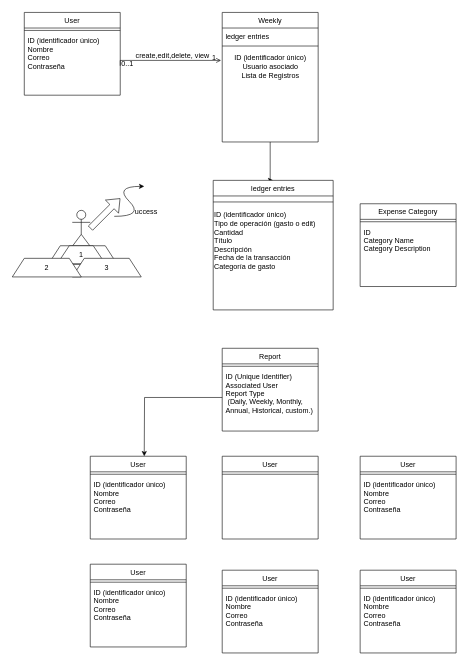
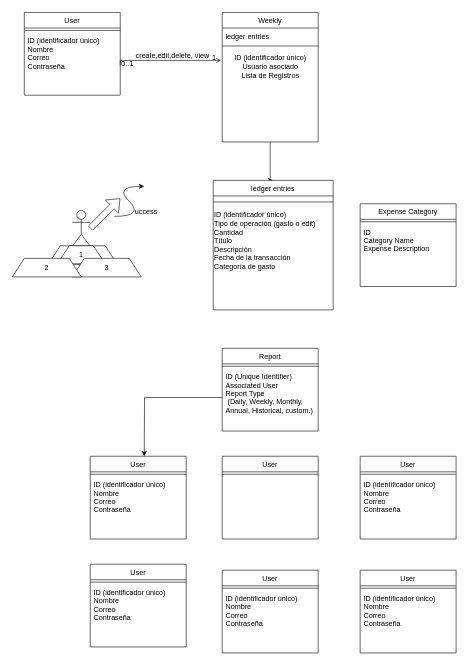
  <mxCell id="0" />
  <mxCell id="1" parent="0" />
  <mxCell id="2" value="User" style="swimlane;fontStyle=0;align=center;verticalAlign=top;childLayout=stackLayout;horizontal=1;startSize=26;horizontalStack=0;resizeParent=1;resizeLast=0;collapsible=1;marginBottom=0;rounded=0;shadow=0;strokeWidth=1;" parent="1" vertex="1"><mxGeometry x="40" y="20" width="160" height="138" as="geometry"><mxRectangle x="130" y="380" width="160" height="26" as="alternateBounds" /></mxGeometry></mxCell>
  <mxCell id="3" value="" style="line;html=1;strokeWidth=1;align=left;verticalAlign=middle;spacingTop=-1;spacingLeft=3;spacingRight=3;rotatable=0;labelPosition=right;points=[];portConstraint=eastwest;" parent="2" vertex="1"><mxGeometry y="26" width="160" height="8" as="geometry" /></mxCell>
  <mxCell id="4" value="ID (identificador único)&#10;Nombre&#10;Correo&#10;Contraseña" style="text;align=left;verticalAlign=top;spacingLeft=4;spacingRight=4;overflow=hidden;rotatable=0;points=[[0,0.5],[1,0.5]];portConstraint=eastwest;rounded=0;shadow=0;html=0;" parent="2" vertex="1"><mxGeometry y="34" width="160" height="96" as="geometry" /></mxCell>
  <mxCell id="5" style="edgeStyle=orthogonalEdgeStyle;rounded=0;orthogonalLoop=1;jettySize=auto;html=1;entryX=0.5;entryY=0;entryDx=0;entryDy=0;" parent="1" source="6" target="14" edge="1"><mxGeometry relative="1" as="geometry"><Array as="points"><mxPoint x="450" y="300" /></Array></mxGeometry></mxCell>
  <mxCell id="6" value="Weekly" style="swimlane;fontStyle=0;align=center;verticalAlign=top;childLayout=stackLayout;horizontal=1;startSize=26;horizontalStack=0;resizeParent=1;resizeLast=0;collapsible=1;marginBottom=0;rounded=0;shadow=0;strokeWidth=1;" parent="1" vertex="1"><mxGeometry x="370" y="20" width="160" height="216" as="geometry"><mxRectangle x="508" y="120" width="160" height="26" as="alternateBounds" /></mxGeometry></mxCell>
  <mxCell id="7" value="ledger entries" style="text;align=left;verticalAlign=top;spacingLeft=4;spacingRight=4;overflow=hidden;rotatable=0;points=[[0,0.5],[1,0.5]];portConstraint=eastwest;" parent="6" vertex="1"><mxGeometry y="26" width="160" height="26" as="geometry" /></mxCell>
  <mxCell id="8" value="" style="line;html=1;strokeWidth=1;align=left;verticalAlign=middle;spacingTop=-1;spacingLeft=3;spacingRight=3;rotatable=0;labelPosition=right;points=[];portConstraint=eastwest;" parent="6" vertex="1"><mxGeometry y="52" width="160" height="8" as="geometry" /></mxCell>
  <mxCell id="9" value="&lt;div&gt;ID (identificador único)&lt;/div&gt;&lt;div&gt;Usuario asociado&lt;/div&gt;&lt;div&gt;Lista de Registros&lt;/div&gt;" style="text;html=1;align=center;verticalAlign=middle;resizable=0;points=[];autosize=1;strokeColor=none;fillColor=none;" parent="6" vertex="1"><mxGeometry y="60" width="160" height="60" as="geometry" /></mxCell>
  <mxCell id="10" value="" style="endArrow=open;shadow=0;strokeWidth=1;rounded=0;endFill=1;edgeStyle=elbowEdgeStyle;elbow=vertical;" parent="1" edge="1"><mxGeometry x="0.5" y="41" relative="1" as="geometry"><mxPoint x="200" y="109" as="sourcePoint" /><mxPoint x="368" y="100" as="targetPoint" /><mxPoint x="-40" y="32" as="offset" /><Array as="points"><mxPoint x="200" y="100" /></Array></mxGeometry></mxCell>
  <mxCell id="11" value="0..1" style="resizable=0;align=left;verticalAlign=bottom;labelBackgroundColor=none;fontSize=12;" parent="10" connectable="0" vertex="1"><mxGeometry x="-1" relative="1" as="geometry"><mxPoint y="4" as="offset" /></mxGeometry></mxCell>
  <mxCell id="12" value="1" style="resizable=0;align=right;verticalAlign=bottom;labelBackgroundColor=none;fontSize=12;" parent="10" connectable="0" vertex="1"><mxGeometry x="1" relative="1" as="geometry"><mxPoint x="-7" y="4" as="offset" /></mxGeometry></mxCell>
  <mxCell id="13" value="create,edit,delete, view" style="text;html=1;resizable=0;points=[];;align=center;verticalAlign=middle;labelBackgroundColor=none;rounded=0;shadow=0;strokeWidth=1;fontSize=12;" parent="10" vertex="1" connectable="0"><mxGeometry x="0.5" y="49" relative="1" as="geometry"><mxPoint x="-38" y="40" as="offset" /></mxGeometry></mxCell>
  <mxCell id="14" value="ledger entries" style="swimlane;fontStyle=0;align=center;verticalAlign=top;childLayout=stackLayout;horizontal=1;startSize=26;horizontalStack=0;resizeParent=1;resizeLast=0;collapsible=1;marginBottom=0;rounded=0;shadow=0;strokeWidth=1;" parent="1" vertex="1"><mxGeometry x="355" y="300" width="200" height="216" as="geometry"><mxRectangle x="720" y="144" width="160" height="26" as="alternateBounds" /></mxGeometry></mxCell>
  <mxCell id="15" value="" style="line;html=1;strokeWidth=1;align=left;verticalAlign=middle;spacingTop=-1;spacingLeft=3;spacingRight=3;rotatable=0;labelPosition=right;points=[];portConstraint=eastwest;" parent="14" vertex="1"><mxGeometry y="26" width="200" height="20" as="geometry" /></mxCell>
  <mxCell id="16" value="&lt;div&gt;ID (identificador único)&lt;/div&gt;&lt;div&gt;Tipo de operación (gasto o edit)&lt;/div&gt;&lt;div&gt;Cantidad&lt;/div&gt;&lt;div&gt;Título&lt;/div&gt;&lt;div&gt;Descripción&lt;/div&gt;&lt;div&gt;Fecha de la transacción&lt;/div&gt;&lt;div&gt;Categoría de gasto&lt;/div&gt;" style="text;html=1;align=left;verticalAlign=middle;resizable=0;points=[];autosize=1;strokeColor=none;fillColor=none;" parent="14" vertex="1"><mxGeometry y="46" width="200" height="110" as="geometry" /></mxCell>
  <mxCell id="17" value="Expense Category" style="swimlane;fontStyle=0;align=center;verticalAlign=top;childLayout=stackLayout;horizontal=1;startSize=26;horizontalStack=0;resizeParent=1;resizeLast=0;collapsible=1;marginBottom=0;rounded=0;shadow=0;strokeWidth=1;" parent="1" vertex="1"><mxGeometry x="600" y="339" width="160" height="138" as="geometry"><mxRectangle x="130" y="380" width="160" height="26" as="alternateBounds" /></mxGeometry></mxCell>
  <mxCell id="18" value="" style="line;html=1;strokeWidth=1;align=left;verticalAlign=middle;spacingTop=-1;spacingLeft=3;spacingRight=3;rotatable=0;labelPosition=right;points=[];portConstraint=eastwest;" parent="17" vertex="1"><mxGeometry y="26" width="160" height="8" as="geometry" /></mxCell>
- <mxCell id="19" value="ID &#10;Category Name&#10;Category Description" style="text;align=left;verticalAlign=top;spacingLeft=4;spacingRight=4;overflow=hidden;rotatable=0;points=[[0,0.5],[1,0.5]];portConstraint=eastwest;rounded=0;shadow=0;html=0;" parent="17" vertex="1"><mxGeometry y="34" width="160" height="96" as="geometry" /></mxCell>
+ <mxCell id="19" value="ID &#10;Category Name&#10;Expense Description" style="text;align=left;verticalAlign=top;spacingLeft=4;spacingRight=4;overflow=hidden;rotatable=0;points=[[0,0.5],[1,0.5]];portConstraint=eastwest;rounded=0;shadow=0;html=0;" parent="17" vertex="1"><mxGeometry y="34" width="160" height="96" as="geometry" /></mxCell>
  <mxCell id="20" value="Report" style="swimlane;fontStyle=0;align=center;verticalAlign=top;childLayout=stackLayout;horizontal=1;startSize=26;horizontalStack=0;resizeParent=1;resizeLast=0;collapsible=1;marginBottom=0;rounded=0;shadow=0;strokeWidth=1;" parent="1" vertex="1"><mxGeometry x="370" y="580" width="160" height="138" as="geometry"><mxRectangle x="130" y="380" width="160" height="26" as="alternateBounds" /></mxGeometry></mxCell>
  <mxCell id="21" value="" style="line;html=1;strokeWidth=1;align=left;verticalAlign=middle;spacingTop=-1;spacingLeft=3;spacingRight=3;rotatable=0;labelPosition=right;points=[];portConstraint=eastwest;" parent="20" vertex="1"><mxGeometry y="26" width="160" height="8" as="geometry" /></mxCell>
  <mxCell id="22" style="edgeStyle=orthogonalEdgeStyle;rounded=0;orthogonalLoop=1;jettySize=auto;html=1;" parent="20" source="23" edge="1"><mxGeometry relative="1" as="geometry"><mxPoint x="-130" y="180" as="targetPoint" /></mxGeometry></mxCell>
  <mxCell id="23" value="ID (Unique Identifier)&#10;Associated User&#10;Report Type&#10; (Daily, Weekly, Monthly, &#10;Annual, Historical, custom.)&#10;" style="text;align=left;verticalAlign=top;spacingLeft=4;spacingRight=4;overflow=hidden;rotatable=0;points=[[0,0.5],[1,0.5]];portConstraint=eastwest;rounded=0;shadow=0;html=0;" parent="20" vertex="1"><mxGeometry y="34" width="160" height="96" as="geometry" /></mxCell>
  <mxCell id="24" value="User" style="swimlane;fontStyle=0;align=center;verticalAlign=top;childLayout=stackLayout;horizontal=1;startSize=26;horizontalStack=0;resizeParent=1;resizeLast=0;collapsible=1;marginBottom=0;rounded=0;shadow=0;strokeWidth=1;" parent="1" vertex="1"><mxGeometry x="150" y="760" width="160" height="138" as="geometry"><mxRectangle x="130" y="380" width="160" height="26" as="alternateBounds" /></mxGeometry></mxCell>
  <mxCell id="25" value="" style="line;html=1;strokeWidth=1;align=left;verticalAlign=middle;spacingTop=-1;spacingLeft=3;spacingRight=3;rotatable=0;labelPosition=right;points=[];portConstraint=eastwest;" parent="24" vertex="1"><mxGeometry y="26" width="160" height="8" as="geometry" /></mxCell>
  <mxCell id="26" value="ID (identificador único)&#10;Nombre&#10;Correo&#10;Contraseña" style="text;align=left;verticalAlign=top;spacingLeft=4;spacingRight=4;overflow=hidden;rotatable=0;points=[[0,0.5],[1,0.5]];portConstraint=eastwest;rounded=0;shadow=0;html=0;" parent="24" vertex="1"><mxGeometry y="34" width="160" height="96" as="geometry" /></mxCell>
  <mxCell id="27" value="User" style="swimlane;fontStyle=0;align=center;verticalAlign=top;childLayout=stackLayout;horizontal=1;startSize=26;horizontalStack=0;resizeParent=1;resizeLast=0;collapsible=1;marginBottom=0;rounded=0;shadow=0;strokeWidth=1;" parent="1" vertex="1"><mxGeometry x="370" y="760" width="160" height="138" as="geometry"><mxRectangle x="130" y="380" width="160" height="26" as="alternateBounds" /></mxGeometry></mxCell>
  <mxCell id="28" value="" style="line;html=1;strokeWidth=1;align=left;verticalAlign=middle;spacingTop=-1;spacingLeft=3;spacingRight=3;rotatable=0;labelPosition=right;points=[];portConstraint=eastwest;" parent="27" vertex="1"><mxGeometry y="26" width="160" height="8" as="geometry" /></mxCell>
  <mxCell id="29" value="User" style="swimlane;fontStyle=0;align=center;verticalAlign=top;childLayout=stackLayout;horizontal=1;startSize=26;horizontalStack=0;resizeParent=1;resizeLast=0;collapsible=1;marginBottom=0;rounded=0;shadow=0;strokeWidth=1;" parent="1" vertex="1"><mxGeometry x="600" y="760" width="160" height="138" as="geometry"><mxRectangle x="130" y="380" width="160" height="26" as="alternateBounds" /></mxGeometry></mxCell>
  <mxCell id="30" value="" style="line;html=1;strokeWidth=1;align=left;verticalAlign=middle;spacingTop=-1;spacingLeft=3;spacingRight=3;rotatable=0;labelPosition=right;points=[];portConstraint=eastwest;" parent="29" vertex="1"><mxGeometry y="26" width="160" height="8" as="geometry" /></mxCell>
  <mxCell id="31" value="ID (identificador único)&#10;Nombre&#10;Correo&#10;Contraseña" style="text;align=left;verticalAlign=top;spacingLeft=4;spacingRight=4;overflow=hidden;rotatable=0;points=[[0,0.5],[1,0.5]];portConstraint=eastwest;rounded=0;shadow=0;html=0;" parent="29" vertex="1"><mxGeometry y="34" width="160" height="96" as="geometry" /></mxCell>
  <mxCell id="32" value="User" style="swimlane;fontStyle=0;align=center;verticalAlign=top;childLayout=stackLayout;horizontal=1;startSize=26;horizontalStack=0;resizeParent=1;resizeLast=0;collapsible=1;marginBottom=0;rounded=0;shadow=0;strokeWidth=1;" parent="1" vertex="1"><mxGeometry x="150" y="940" width="160" height="138" as="geometry"><mxRectangle x="130" y="380" width="160" height="26" as="alternateBounds" /></mxGeometry></mxCell>
  <mxCell id="33" value="" style="line;html=1;strokeWidth=1;align=left;verticalAlign=middle;spacingTop=-1;spacingLeft=3;spacingRight=3;rotatable=0;labelPosition=right;points=[];portConstraint=eastwest;" parent="32" vertex="1"><mxGeometry y="26" width="160" height="8" as="geometry" /></mxCell>
  <mxCell id="34" value="ID (identificador único)&#10;Nombre&#10;Correo&#10;Contraseña" style="text;align=left;verticalAlign=top;spacingLeft=4;spacingRight=4;overflow=hidden;rotatable=0;points=[[0,0.5],[1,0.5]];portConstraint=eastwest;rounded=0;shadow=0;html=0;" parent="32" vertex="1"><mxGeometry y="34" width="160" height="96" as="geometry" /></mxCell>
  <mxCell id="35" value="User" style="swimlane;fontStyle=0;align=center;verticalAlign=top;childLayout=stackLayout;horizontal=1;startSize=26;horizontalStack=0;resizeParent=1;resizeLast=0;collapsible=1;marginBottom=0;rounded=0;shadow=0;strokeWidth=1;" parent="1" vertex="1"><mxGeometry x="370" y="950" width="160" height="138" as="geometry"><mxRectangle x="130" y="380" width="160" height="26" as="alternateBounds" /></mxGeometry></mxCell>
  <mxCell id="36" value="" style="line;html=1;strokeWidth=1;align=left;verticalAlign=middle;spacingTop=-1;spacingLeft=3;spacingRight=3;rotatable=0;labelPosition=right;points=[];portConstraint=eastwest;" parent="35" vertex="1"><mxGeometry y="26" width="160" height="8" as="geometry" /></mxCell>
  <mxCell id="37" value="ID (identificador único)&#10;Nombre&#10;Correo&#10;Contraseña" style="text;align=left;verticalAlign=top;spacingLeft=4;spacingRight=4;overflow=hidden;rotatable=0;points=[[0,0.5],[1,0.5]];portConstraint=eastwest;rounded=0;shadow=0;html=0;" parent="35" vertex="1"><mxGeometry y="34" width="160" height="96" as="geometry" /></mxCell>
  <mxCell id="38" value="User" style="swimlane;fontStyle=0;align=center;verticalAlign=top;childLayout=stackLayout;horizontal=1;startSize=26;horizontalStack=0;resizeParent=1;resizeLast=0;collapsible=1;marginBottom=0;rounded=0;shadow=0;strokeWidth=1;" parent="1" vertex="1"><mxGeometry x="600" y="950" width="160" height="138" as="geometry"><mxRectangle x="130" y="380" width="160" height="26" as="alternateBounds" /></mxGeometry></mxCell>
  <mxCell id="39" value="" style="line;html=1;strokeWidth=1;align=left;verticalAlign=middle;spacingTop=-1;spacingLeft=3;spacingRight=3;rotatable=0;labelPosition=right;points=[];portConstraint=eastwest;" parent="38" vertex="1"><mxGeometry y="26" width="160" height="8" as="geometry" /></mxCell>
  <mxCell id="40" value="ID (identificador único)&#10;Nombre&#10;Correo&#10;Contraseña" style="text;align=left;verticalAlign=top;spacingLeft=4;spacingRight=4;overflow=hidden;rotatable=0;points=[[0,0.5],[1,0.5]];portConstraint=eastwest;rounded=0;shadow=0;html=0;" parent="38" vertex="1"><mxGeometry y="34" width="160" height="96" as="geometry" /></mxCell>
  <mxCell id="41" value="Actor" style="shape=umlActor;verticalLabelPosition=bottom;verticalAlign=top;html=1;outlineConnect=0;" vertex="1" parent="1"><mxGeometry x="120" y="350" width="30" height="60" as="geometry" /></mxCell>
  <mxCell id="42" value="" style="shape=trapezoid;perimeter=trapezoidPerimeter;whiteSpace=wrap;html=1;fixedSize=1;" vertex="1" parent="1"><mxGeometry x="80" y="409" width="115" height="31" as="geometry" /></mxCell>
  <mxCell id="43" value="1" style="shape=trapezoid;perimeter=trapezoidPerimeter;whiteSpace=wrap;html=1;fixedSize=1;" vertex="1" parent="1"><mxGeometry x="95" y="409" width="80" height="30" as="geometry" /></mxCell>
  <mxCell id="44" value="3" style="shape=trapezoid;perimeter=trapezoidPerimeter;whiteSpace=wrap;html=1;fixedSize=1;" vertex="1" parent="1"><mxGeometry x="120" y="430" width="115" height="31" as="geometry" /></mxCell>
  <mxCell id="45" value="2" style="shape=trapezoid;perimeter=trapezoidPerimeter;whiteSpace=wrap;html=1;fixedSize=1;" vertex="1" parent="1"><mxGeometry x="20" y="430" width="115" height="31" as="geometry" /></mxCell>
  <mxCell id="46" value="" style="shape=flexArrow;endArrow=classic;html=1;rounded=0;" edge="1" parent="1"><mxGeometry width="50" height="50" relative="1" as="geometry"><mxPoint x="150" y="380" as="sourcePoint" /><mxPoint x="200" y="330" as="targetPoint" /></mxGeometry></mxCell>
  <mxCell id="47" value="" style="curved=1;endArrow=classic;html=1;rounded=0;" edge="1" parent="1"><mxGeometry width="50" height="50" relative="1" as="geometry"><mxPoint x="190" y="360" as="sourcePoint" /><mxPoint x="240" y="310" as="targetPoint" /><Array as="points"><mxPoint x="240" y="360" /><mxPoint x="190" y="310" /></Array></mxGeometry></mxCell>
  <mxCell id="48" value="uccess" style="text;html=1;align=center;verticalAlign=middle;resizable=0;points=[];autosize=1;strokeColor=none;fillColor=none;" vertex="1" parent="1"><mxGeometry x="213" y="337" width="60" height="30" as="geometry" /></mxCell>
